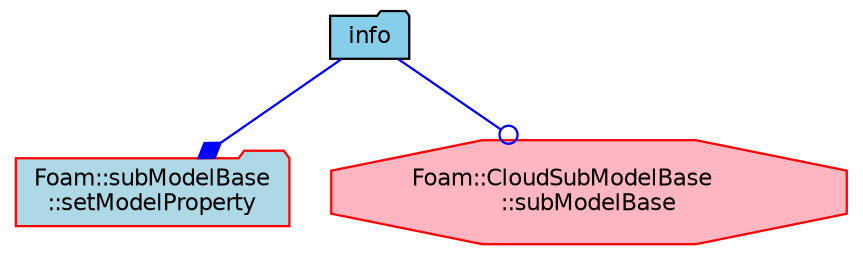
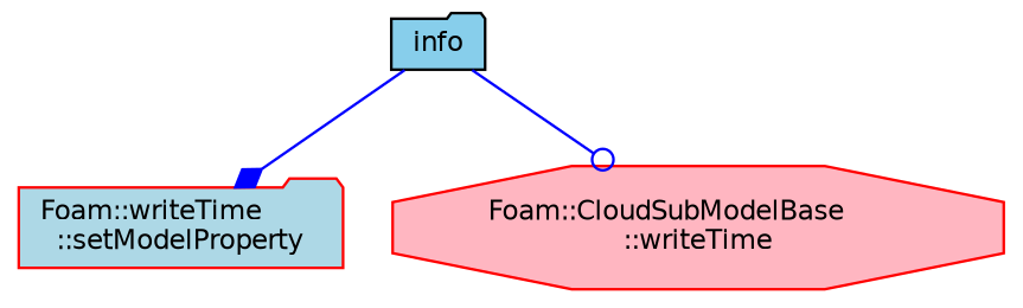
  digraph {
    rankdir=TB
    node [color=red fontname=Helvetica fontsize=10 shape=folder style=filled]
    edge [color=blue fontname=Helvetica fontsize=10 labelfontname=Helvetica labelfontsize=10 style=solid]
    n1 [color=black fillcolor=skyblue fontcolor=black height=0.2 label=info width=0.4]
-   n2 [fillcolor=lightblue height=0.2 label="Foam::subModelBase\l::setModelProperty" width=0.4]
-   n3 [fillcolor=lightpink height=0.2 label="Foam::CloudSubModelBase\l::subModelBase" shape=octagon width=0.4]
+   n2 [fillcolor=lightblue height=0.2 label="Foam::writeTime\l::setModelProperty" width=0.4]
+   n3 [fillcolor=lightpink height=0.2 label="Foam::CloudSubModelBase\l::writeTime" shape=octagon width=0.4]
    n1 -> n2 [arrowhead=diamond]
    n1 -> n3 [arrowhead=odot]
  }
